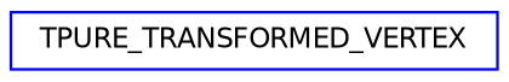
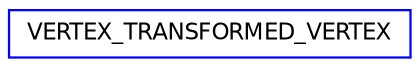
  digraph {
    rankdir=LR
-   n1 [color=blue fillcolor=white fontname=Helvetica fontsize=10 height=0.2 label=TPURE_TRANSFORMED_VERTEX shape=record style=filled width=0.4]
+   n1 [color=blue fillcolor=white fontname=Helvetica fontsize=10 height=0.2 label=VERTEX_TRANSFORMED_VERTEX shape=record style=filled width=0.4]
  }
